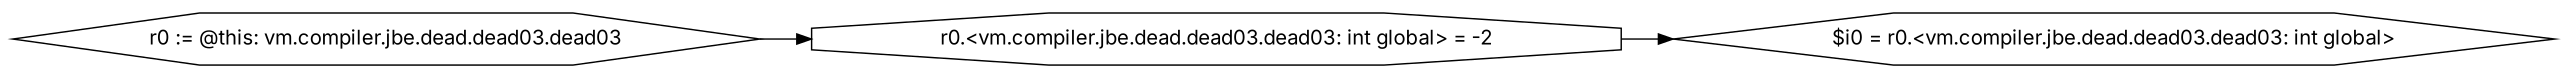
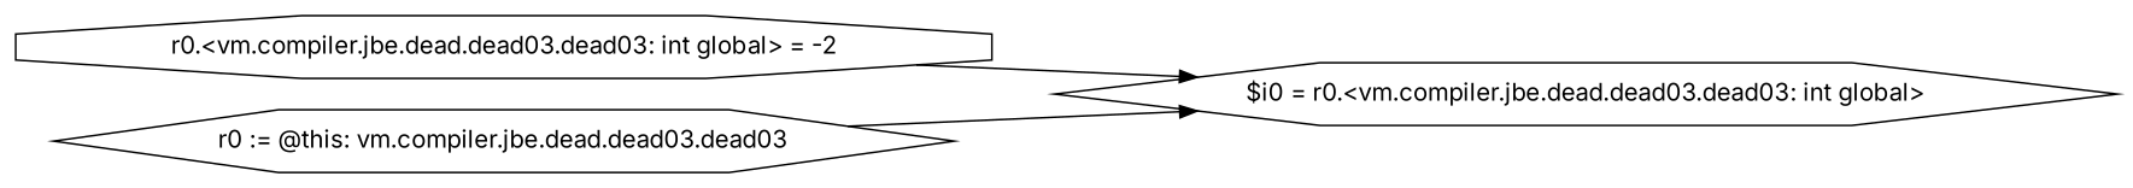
  digraph {
    fontname=Inter
    rankdir=LR
    node [fontname=Inter shape=hexagon]
    edge [fontname=Inter]
    "r0.<vm.compiler.jbe.dead.dead03.dead03: int global> = -2" [shape=octagon]
    "r0 := @this: vm.compiler.jbe.dead.dead03.dead03"
    "$i0 = r0.<vm.compiler.jbe.dead.dead03.dead03: int global>"
    "r0.<vm.compiler.jbe.dead.dead03.dead03: int global> = -2" -> "$i0 = r0.<vm.compiler.jbe.dead.dead03.dead03: int global>"
-   "r0 := @this: vm.compiler.jbe.dead.dead03.dead03" -> "r0.<vm.compiler.jbe.dead.dead03.dead03: int global> = -2"
+   "r0 := @this: vm.compiler.jbe.dead.dead03.dead03" -> "$i0 = r0.<vm.compiler.jbe.dead.dead03.dead03: int global>"
  }
